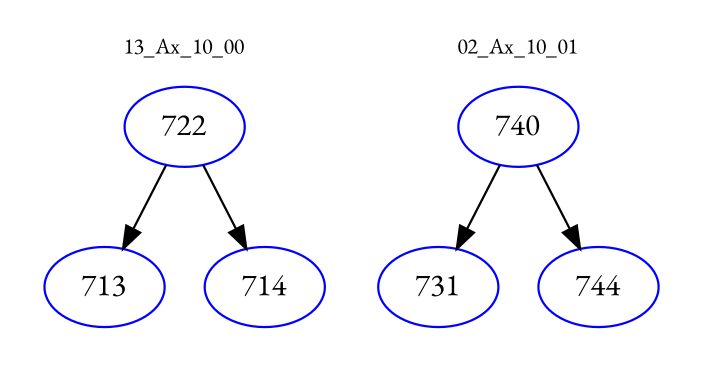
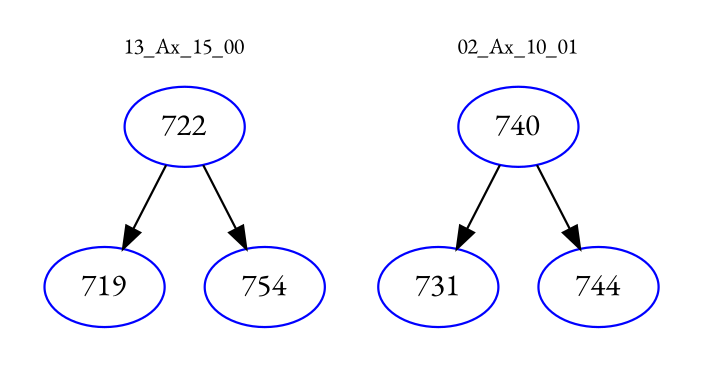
  digraph {
    fontname="EB Garamond"
    node [color=blue fontname="EB Garamond"]
    edge [color=black fontname="EB Garamond"]
    n1 [label=722]
-   n2 [label=713]
-   n3 [label=714]
+   n2 [label=719]
+   n3 [label=754]
    n4 [label=740]
    n5 [label=731]
    n6 [label=744]
    subgraph cluster_1 {
      color=white
      fontsize=10
-     label="13_Ax_10_00"
+     label="13_Ax_15_00"
      n1
      n2
      n3
    }
    subgraph cluster_2 {
      color=white
      fontsize=10
      label="02_Ax_10_01"
      n4
      n5
      n6
    }
    n1 -> n2
    n1 -> n3
    n4 -> n5
    n4 -> n6
  }
